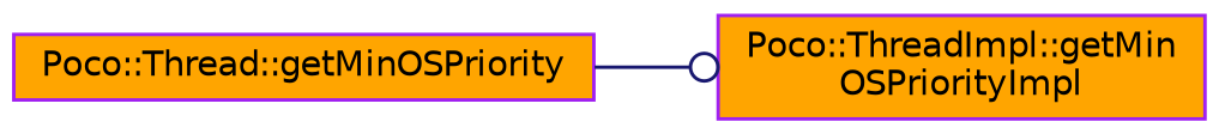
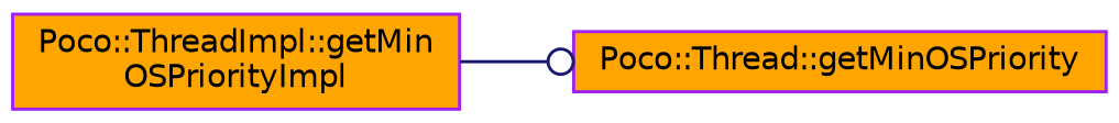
  digraph {
    rankdir=LR
    node [color=purple fillcolor=orange fontname=Helvetica fontsize=10 shape=record style=filled]
    n1 [fontcolor=black height=0.2 label="Poco::Thread::getMinOSPriority" width=0.4]
    n2 [height=0.2 label="Poco::ThreadImpl::getMin\lOSPriorityImpl" width=0.4]
-   n1 -> n2 [color=midnightblue fontname=Helvetica fontsize=10 labelfontname=Helvetica labelfontsize=10 style=solid arrowhead=odot]
+   n2 -> n1 [color=midnightblue fontname=Helvetica fontsize=10 labelfontname=Helvetica labelfontsize=10 style=solid arrowhead=odot]
  }
